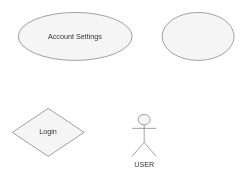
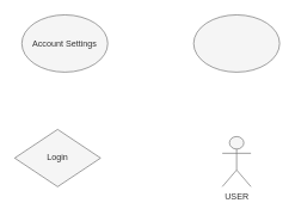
  <mxCell id="0" />
  <mxCell id="1" parent="0" />
- <mxCell id="2" value="USER" style="shape=umlActor;verticalLabelPosition=bottom;verticalAlign=top;html=1;outlineConnect=0;fillColor=#f5f5f5;fontColor=#333333;strokeColor=#666666;" vertex="1" parent="1"><mxGeometry x="220" y="190" width="40" height="70" as="geometry" /></mxCell>
+ <mxCell id="2" value="USER" style="shape=umlActor;verticalLabelPosition=bottom;verticalAlign=top;html=1;outlineConnect=0;fillColor=#f5f5f5;fontColor=#333333;strokeColor=#666666;" vertex="1" parent="1"><mxGeometry x="310" y="190" width="40" height="70" as="geometry" /></mxCell>
  <mxCell id="3" value="Login" style="rhombus;whiteSpace=wrap;html=1;fillColor=#f5f5f5;fontColor=#333333;strokeColor=#666666;" vertex="1" parent="1"><mxGeometry x="20" y="180" width="120" height="80" as="geometry" /></mxCell>
- <mxCell id="4" value="Account Settings" style="ellipse;whiteSpace=wrap;html=1;fillColor=#f5f5f5;fontColor=#333333;strokeColor=#666666;" vertex="1" parent="1"><mxGeometry x="30" y="20" width="190" height="80" as="geometry" /></mxCell>
+ <mxCell id="4" value="Account Settings" style="ellipse;whiteSpace=wrap;html=1;fillColor=#f5f5f5;fontColor=#333333;strokeColor=#666666;" vertex="1" parent="1"><mxGeometry x="30" y="20" width="120" height="80" as="geometry" /></mxCell>
  <mxCell id="5" value="" style="ellipse;whiteSpace=wrap;html=1;fillColor=#f5f5f5;fontColor=#333333;strokeColor=#666666;" vertex="1" parent="1"><mxGeometry x="270" y="20" width="120" height="80" as="geometry" /></mxCell>
